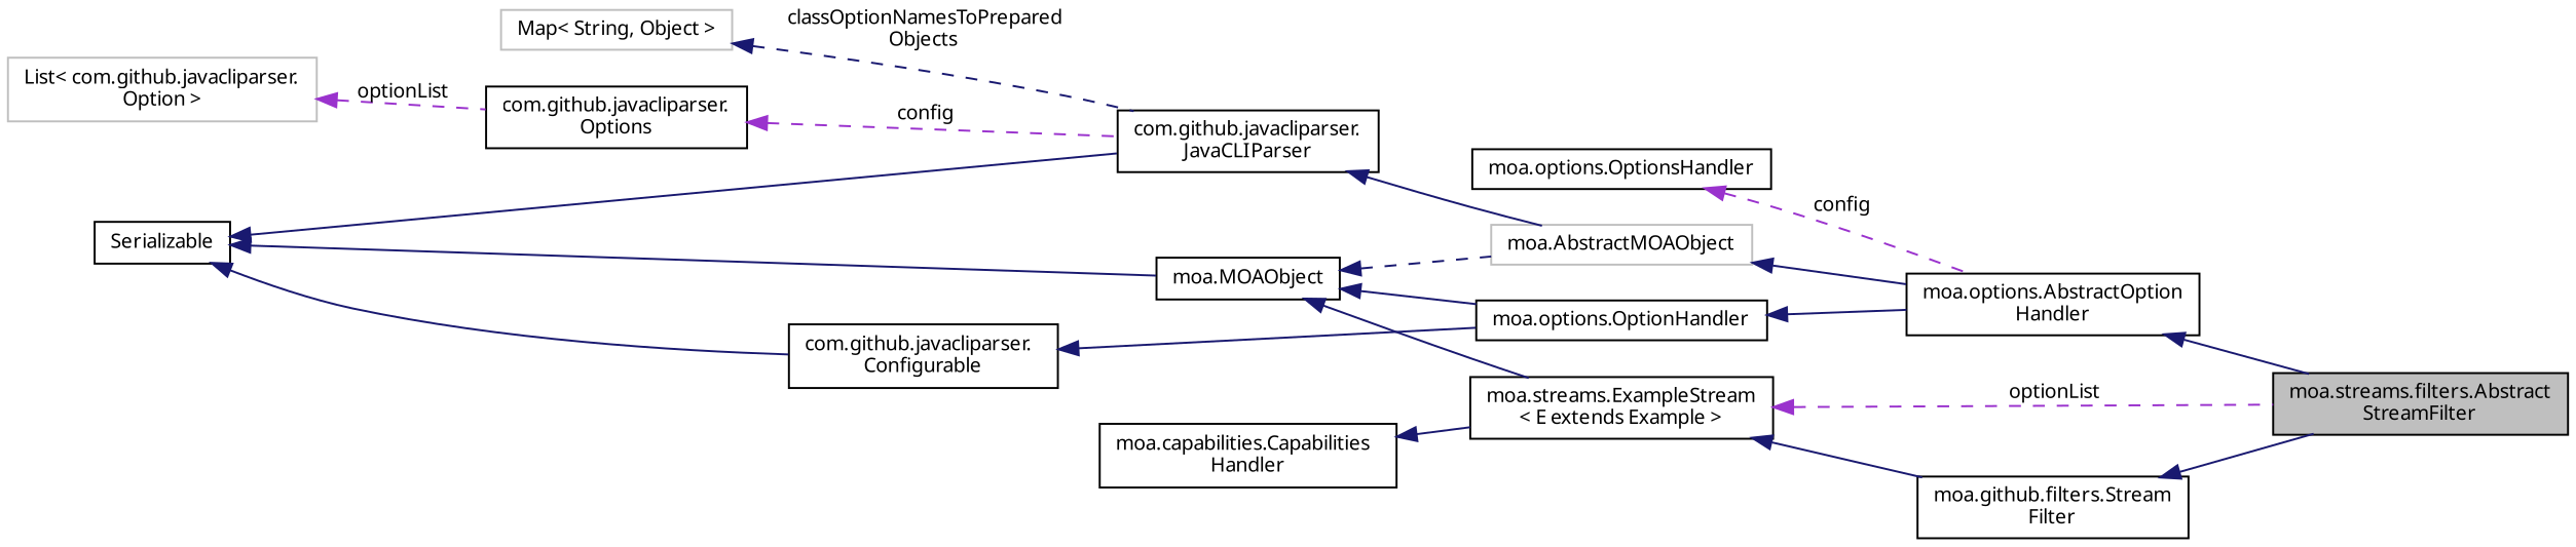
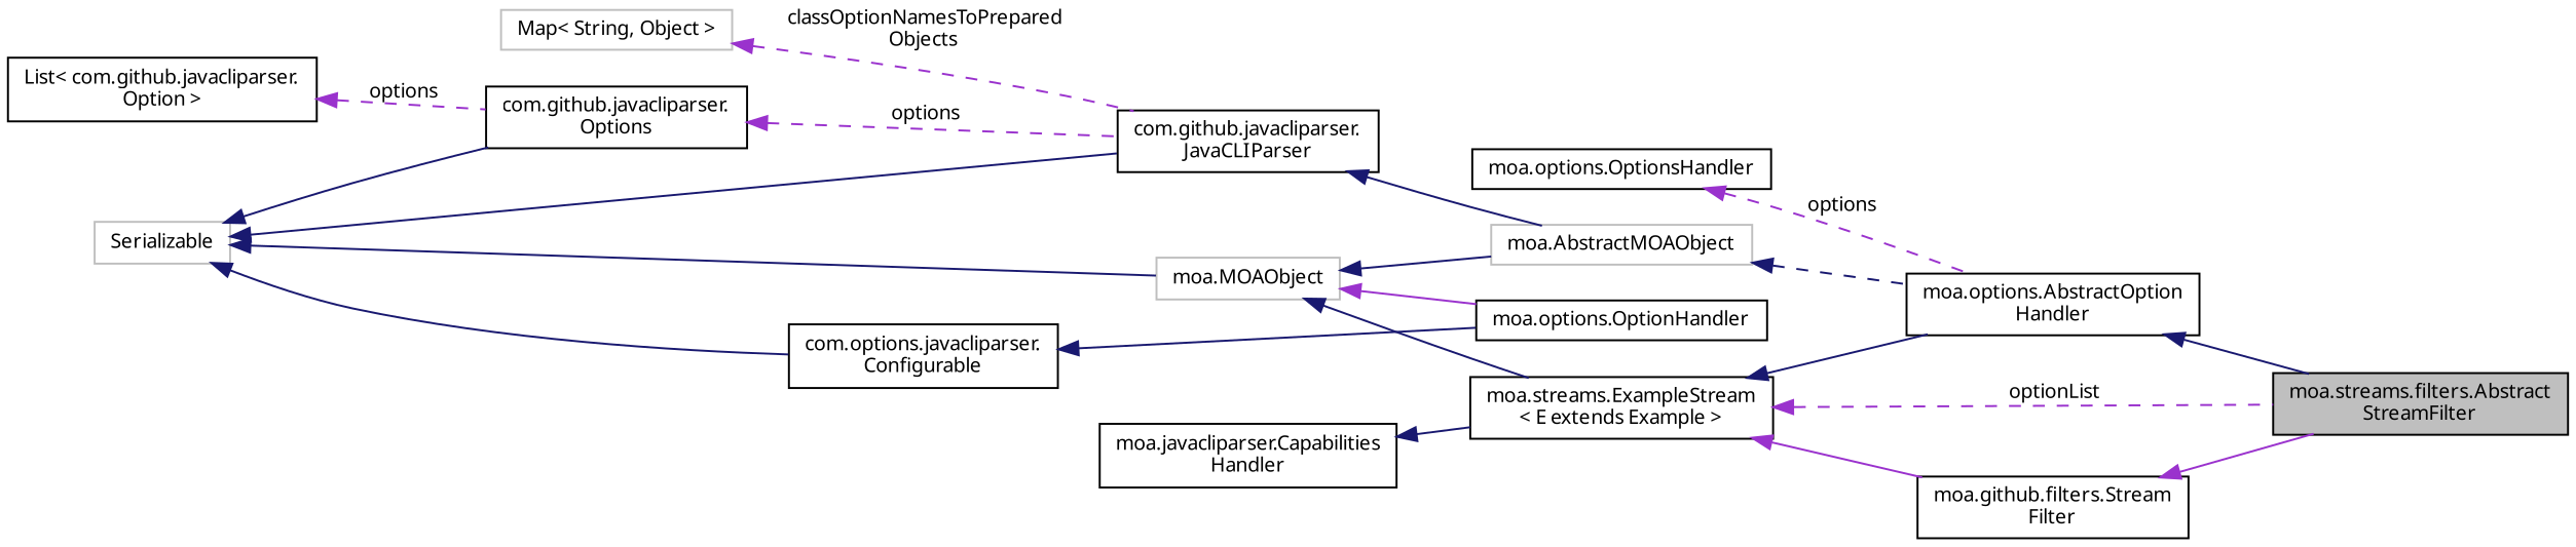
  digraph {
    fontname="Noto Sans"
    rankdir=LR
    node [color=black fillcolor=white fontname="Noto Sans" fontsize=10 shape=record style=filled]
    edge [color=midnightblue dir=back fontname="Noto Sans" fontsize=10 labelfontname=Helvetica labelfontsize=10 style=solid]
    n1 [fillcolor=grey75 fontcolor=black height=0.2 label="moa.streams.filters.Abstract\lStreamFilter" width=0.4]
    n2 [height=0.2 label="moa.options.AbstractOption\lHandler" width=0.4]
    n3 [color=grey75 height=0.2 label="moa.AbstractMOAObject" width=0.4]
-   n4 [height=0.2 label="moa.MOAObject" width=0.4]
+   n4 [color=grey75 height=0.2 label="moa.MOAObject" width=0.4]
    n5 [height=0.2 label="moa.options.OptionHandler" width=0.4]
    n6 [height=0.2 label="moa.streams.ExampleStream\l\< E extends Example \>" width=0.4]
    n7 [height=0.2 label="moa.github.filters.Stream\lFilter" width=0.4]
-   n8 [height=0.2 label=Serializable width=0.4]
-   n9 [height=0.2 label="com.github.javacliparser.\lConfigurable" width=0.4]
+   n8 [color=grey75 height=0.2 label=Serializable width=0.4]
+   n9 [height=0.2 label="com.options.javacliparser.\lConfigurable" width=0.4]
    n10 [height=0.2 label="com.github.javacliparser.\lJavaCLIParser" width=0.4]
    n11 [height=0.2 label="com.github.javacliparser.\lOptions" width=0.4]
    n12 [height=0.2 label="moa.options.OptionsHandler" width=0.4]
-   n13 [color=grey75 height=0.2 label="List\< com.github.javacliparser.\lOption \>" width=0.4]
+   n13 [height=0.2 label="List\< com.github.javacliparser.\lOption \>" width=0.4]
    n14 [color=grey75 height=0.2 label="Map\< String, Object \>" width=0.4]
-   n15 [height=0.2 label="moa.capabilities.Capabilities\lHandler" width=0.4]
+   n15 [height=0.2 label="moa.javacliparser.Capabilities\lHandler" width=0.4]
    n2 -> n1
-   n3 -> n2
-   n4 -> n3 [style=dashed]
-   n4 -> n5
+   n3 -> n2 [style=dashed]
+   n4 -> n3
+   n4 -> n5 [color=darkorchid3]
    n4 -> n6
-   n5 -> n2
+   n6 -> n2
    n6 -> n1 [color=darkorchid3 label=" optionList" style=dashed]
-   n6 -> n7
-   n7 -> n1
+   n6 -> n7 [color=darkorchid3]
+   n7 -> n1 [color=darkorchid3]
    n8 -> n4
    n8 -> n9
    n8 -> n10
+   n8 -> n11
    n9 -> n5
    n10 -> n3
-   n11 -> n10 [color=darkorchid3 label=" config" style=dashed]
-   n12 -> n2 [color=darkorchid3 label=" config" style=dashed]
-   n13 -> n11 [color=darkorchid3 label=" optionList" style=dashed]
-   n14 -> n10 [label=" classOptionNamesToPrepared\lObjects" style=dashed]
+   n11 -> n10 [color=darkorchid3 label=" options" style=dashed]
+   n12 -> n2 [color=darkorchid3 label=" options" style=dashed]
+   n13 -> n11 [color=darkorchid3 label=" options" style=dashed]
+   n14 -> n10 [color=darkorchid3 label=" classOptionNamesToPrepared\lObjects" style=dashed]
    n15 -> n6
  }
